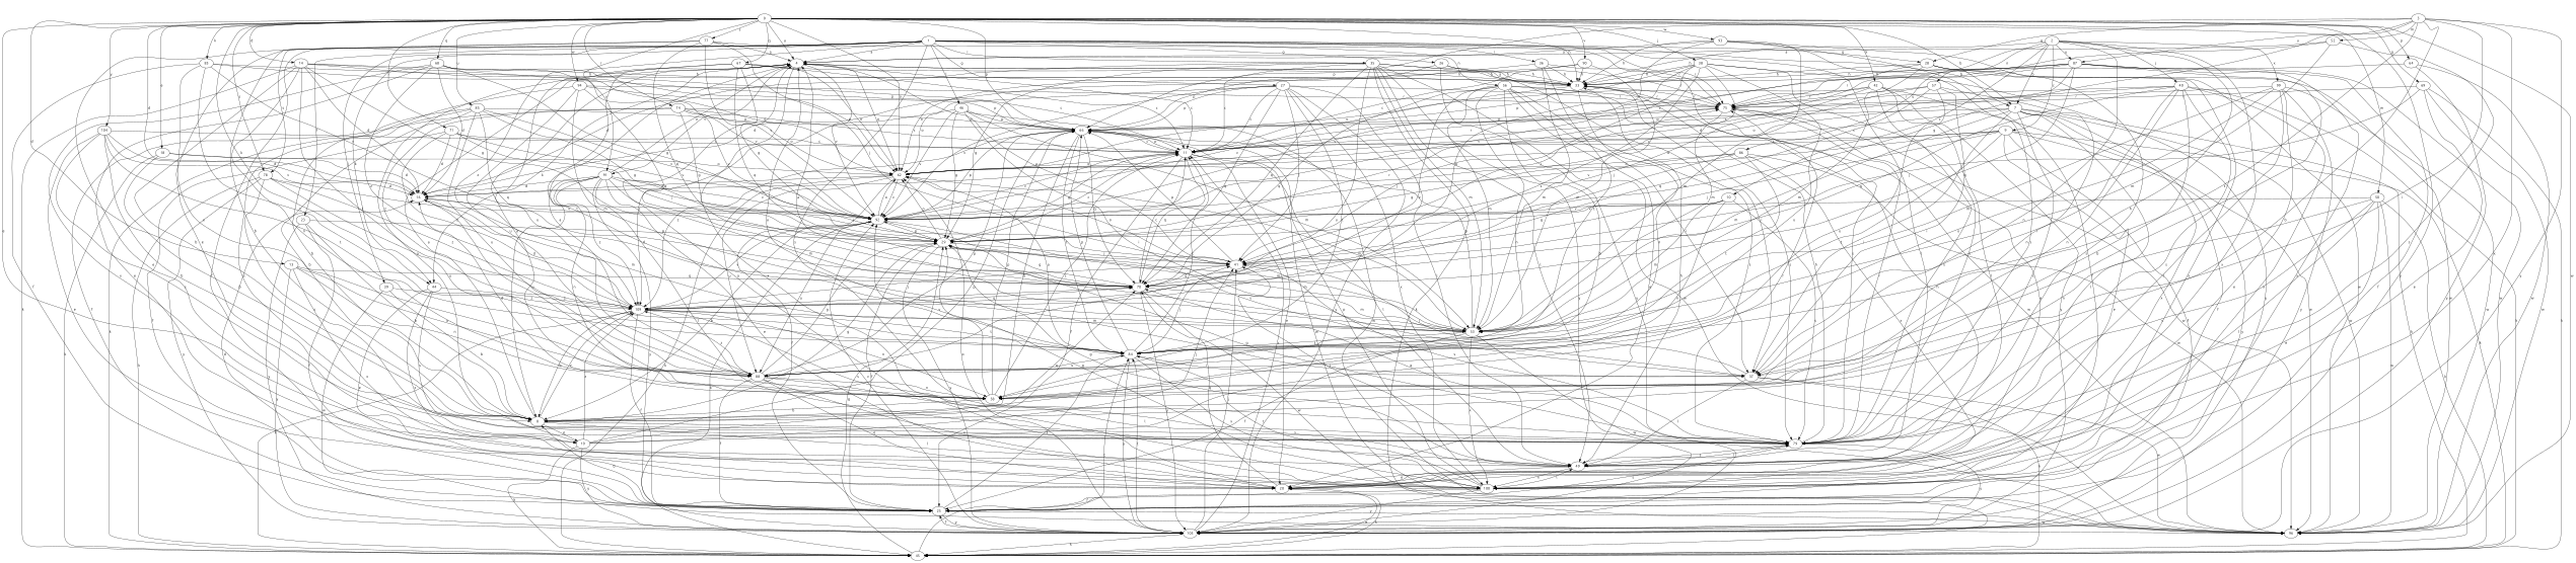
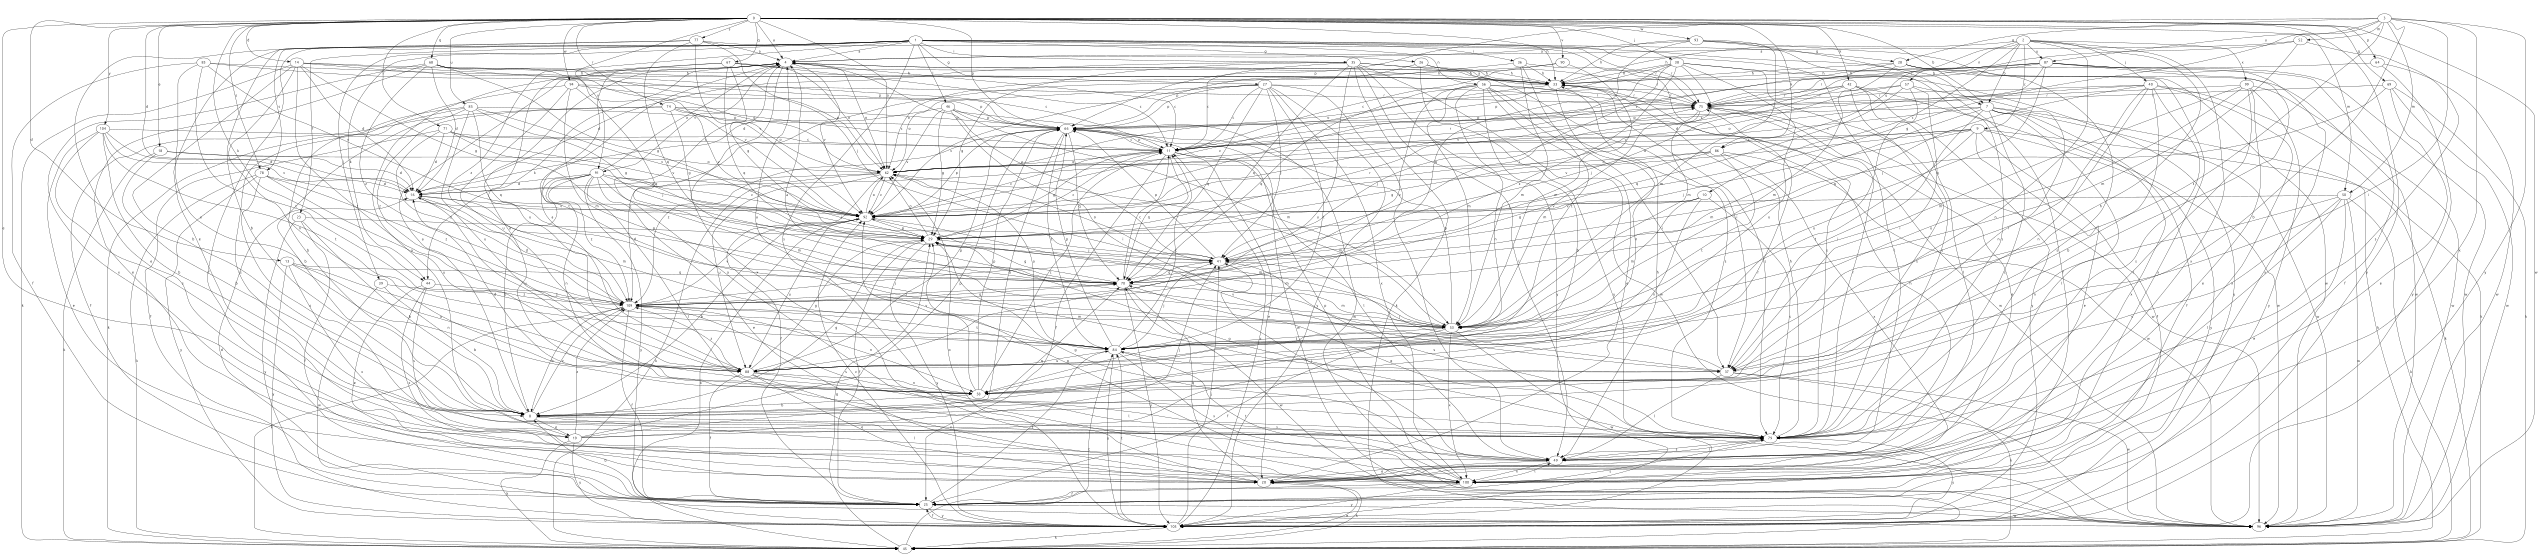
  strict digraph {
    fontname=Ubuntu
    node [fontname=Ubuntu]
    edge [fontname=Ubuntu]
    0
    4
    7
    13
    14
    16
    18
    19
    33
    38
    42
    n12 [label=83]
    44
    50
    62
    64
    66
    67
    68
    69
    71
    74
    77
    78
    85
    90
    91
    93
    94
    96
    104
    105
    100
    11
    92
    25
    49
    79
    37
    45
    53
    58
    70
    88
    8
    29
    84
    75
    109
    41
    20
    1
    23
    26
    27
    28
    35
    36
    39
    46
    56
    2
    9
    10
    40
    57
    86
    87
    99
    3
    52
    0 -> 4 [label=a]
    0 -> 7 [label=b]
    0 -> 13 [label=d]
    0 -> 14 [label=d]
    0 -> 16 [label=d]
    0 -> 18 [label=e]
    0 -> 19 [label=e]
    0 -> 33 [label=h]
    0 -> 38 [label=j]
    0 -> 42 [label=k]
-   0 -> n12 [label=k]
+   0 -> 86 [label=k]
    0 -> 44 [label=k]
    0 -> 50 [label=m]
    0 -> 62 [label=o]
    0 -> 64 [label=p]
    0 -> 66 [label=p]
    0 -> 67 [label=q]
    0 -> 68 [label=q]
    0 -> 69 [label=q]
    0 -> 71 [label=r]
    0 -> 74 [label=r]
    0 -> 77 [label=s]
    0 -> 78 [label=s]
    0 -> 85 [label=u]
    0 -> 90 [label=v]
    0 -> 91 [label=v]
    0 -> 93 [label=w]
    0 -> 94 [label=w]
    0 -> 96 [label=w]
    0 -> 104 [label=y]
    0 -> 105 [label=y]
    4 -> 33 [label=h]
    4 -> 44 [label=k]
    4 -> 62 [label=o]
    4 -> 91 [label=v]
    4 -> 100 [label=x]
    4 -> 11 [label=c]
    4 -> 92 [label=v]
    7 -> 66 [label=p]
    7 -> 96 [label=w]
    7 -> 100 [label=x]
    7 -> 11 [label=c]
    7 -> 25 [label=f]
    7 -> 49 [label=l]
    7 -> 79 [label=s]
    7 -> 37 [label=i]
    7 -> 45 [label=k]
    7 -> 53 [label=m]
    13 -> 105 [label=y]
    13 -> 100 [label=x]
    13 -> 58 [label=n]
    13 -> 70 [label=q]
    13 -> 88 [label=u]
    14 -> 16 [label=d]
    14 -> 33 [label=h]
    14 -> 62 [label=o]
    14 -> 92 [label=v]
    14 -> 45 [label=k]
    14 -> 58 [label=n]
    14 -> 8 [label=b]
    14 -> 29 [label=g]
    14 -> 84 [label=t]
    16 -> 92 [label=v]
    16 -> 53 [label=m]
    16 -> 88 [label=u]
    18 -> 16 [label=d]
    18 -> 62 [label=o]
    18 -> 45 [label=k]
    18 -> 8 [label=b]
    19 -> 4 [label=a]
    19 -> 66 [label=p]
    19 -> 105 [label=y]
    19 -> 45 [label=k]
    19 -> 70 [label=q]
    19 -> 75 [label=r]
    19 -> 109 [label=z]
    19 -> 41 [label=j]
    33 -> 4 [label=a]
    33 -> 92 [label=v]
    33 -> 79 [label=s]
    33 -> 58 [label=n]
    33 -> 75 [label=r]
    38 -> 33 [label=h]
    38 -> 62 [label=o]
    38 -> 105 [label=y]
    38 -> 92 [label=v]
    38 -> 79 [label=s]
    38 -> 53 [label=m]
    38 -> 88 [label=u]
    38 -> 109 [label=z]
    38 -> 41 [label=j]
    42 -> 66 [label=p]
    42 -> 96 [label=w]
    42 -> 105 [label=y]
    42 -> 49 [label=l]
    42 -> 79 [label=s]
    42 -> 75 [label=r]
    42 -> 41 [label=j]
    n12 -> 33 [label=h]
    n12 -> 66 [label=p]
    n12 -> 92 [label=v]
    n12 -> 25 [label=f]
    n12 -> 88 [label=u]
    n12 -> 84 [label=t]
    44 -> 100 [label=x]
    44 -> 79 [label=s]
    44 -> 109 [label=z]
    44 -> 20 [label=e]
    50 -> 96 [label=w]
    50 -> 92 [label=v]
    50 -> 49 [label=l]
    50 -> 79 [label=s]
    50 -> 45 [label=k]
    50 -> 58 [label=n]
    50 -> 20 [label=e]
    62 -> 16 [label=d]
    62 -> 92 [label=v]
    62 -> 25 [label=f]
    62 -> 45 [label=k]
    62 -> 53 [label=m]
    62 -> 88 [label=u]
    64 -> 33 [label=h]
    64 -> 96 [label=w]
    64 -> 105 [label=y]
    66 -> 96 [label=w]
    66 -> 11 [label=c]
    66 -> 70 [label=q]
    66 -> 8 [label=b]
    66 -> 84 [label=t]
    66 -> 109 [label=z]
    67 -> 33 [label=h]
    67 -> 62 [label=o]
    67 -> 11 [label=c]
    67 -> 70 [label=q]
    67 -> 88 [label=u]
    67 -> 29 [label=g]
    67 -> 84 [label=t]
    68 -> 16 [label=d]
    68 -> 62 [label=o]
    68 -> 100 [label=x]
    68 -> 11 [label=c]
    68 -> 29 [label=g]
    68 -> 109 [label=z]
    68 -> 20 [label=e]
    69 -> 96 [label=w]
    69 -> 45 [label=k]
    69 -> 75 [label=r]
    69 -> 41 [label=j]
    69 -> 20 [label=e]
    71 -> 16 [label=d]
    71 -> 11 [label=c]
    71 -> 92 [label=v]
    71 -> 25 [label=f]
    71 -> 109 [label=z]
    71 -> 41 [label=j]
    74 -> 62 [label=o]
    74 -> 66 [label=p]
    74 -> 11 [label=c]
    74 -> 92 [label=v]
    74 -> 25 [label=f]
    74 -> 29 [label=g]
    74 -> 109 [label=z]
    77 -> 4 [label=a]
    77 -> 92 [label=v]
    77 -> 70 [label=q]
    77 -> 8 [label=b]
    77 -> 75 [label=r]
    77 -> 41 [label=j]
    77 -> 20 [label=e]
    78 -> 16 [label=d]
    78 -> 105 [label=y]
    78 -> 79 [label=s]
    78 -> 45 [label=k]
    78 -> 88 [label=u]
    78 -> 109 [label=z]
    85 -> 66 [label=p]
    85 -> 92 [label=v]
    85 -> 79 [label=s]
    85 -> 45 [label=k]
    85 -> 70 [label=q]
    85 -> 88 [label=u]
    85 -> 8 [label=b]
    85 -> 29 [label=g]
    90 -> 16 [label=d]
-   90 -> 33 [label=h]
+   68 -> 33 [label=h]
    90 -> 11 [label=c]
    90 -> 53 [label=m]
    91 -> 4 [label=a]
    91 -> 16 [label=d]
    91 -> 105 [label=y]
    91 -> 92 [label=v]
    91 -> 49 [label=l]
    91 -> 53 [label=m]
    91 -> 58 [label=n]
    91 -> 8 [label=b]
    91 -> 109 [label=z]
    91 -> 41 [label=j]
    91 -> 20 [label=e]
    93 -> 4 [label=a]
    93 -> 33 [label=h]
    93 -> 96 [label=w]
    93 -> 25 [label=f]
    93 -> 79 [label=s]
    93 -> 53 [label=m]
    93 -> 70 [label=q]
    94 -> 66 [label=p]
    94 -> 53 [label=m]
    94 -> 70 [label=q]
    94 -> 88 [label=u]
    94 -> 8 [label=b]
    94 -> 75 [label=r]
    104 -> 16 [label=d]
    104 -> 11 [label=c]
    104 -> 92 [label=v]
    104 -> 79 [label=s]
    104 -> 8 [label=b]
    104 -> 84 [label=t]
    104 -> 20 [label=e]
    105 -> 62 [label=o]
    105 -> 11 [label=c]
    105 -> 92 [label=v]
    105 -> 25 [label=f]
    105 -> 45 [label=k]
    105 -> 84 [label=t]
    105 -> 41 [label=j]
    100 -> 66 [label=p]
    100 -> 105 [label=y]
    100 -> 25 [label=f]
    100 -> 49 [label=l]
    100 -> 29 [label=g]
    100 -> 84 [label=t]
    11 -> 62 [label=o]
    11 -> 66 [label=p]
    11 -> 25 [label=f]
    11 -> 49 [label=l]
    11 -> 70 [label=q]
    11 -> 29 [label=g]
    11 -> 75 [label=r]
    11 -> 20 [label=e]
    92 -> 62 [label=o]
    92 -> 66 [label=p]
    92 -> 11 [label=c]
    92 -> 45 [label=k]
    92 -> 53 [label=m]
    92 -> 88 [label=u]
    92 -> 8 [label=b]
    92 -> 29 [label=g]
    25 -> 16 [label=d]
    25 -> 96 [label=w]
    25 -> 105 [label=y]
    25 -> 79 [label=s]
    25 -> 8 [label=b]
    25 -> 84 [label=t]
    49 -> 33 [label=h]
    49 -> 100 [label=x]
    49 -> 79 [label=s]
    49 -> 29 [label=g]
    49 -> 41 [label=j]
    49 -> 20 [label=e]
    79 -> 33 [label=h]
    79 -> 105 [label=y]
    79 -> 49 [label=l]
    79 -> 70 [label=q]
    79 -> 29 [label=g]
    79 -> 75 [label=r]
    37 -> 4 [label=a]
    37 -> 96 [label=w]
    37 -> 92 [label=v]
    37 -> 49 [label=l]
    37 -> 45 [label=k]
    37 -> 41 [label=j]
    45 -> 29 [label=g]
    45 -> 84 [label=t]
    45 -> 20 [label=e]
    53 -> 4 [label=a]
    53 -> 66 [label=p]
    53 -> 96 [label=w]
    53 -> 100 [label=x]
    53 -> 25 [label=f]
    53 -> 84 [label=t]
    58 -> 4 [label=a]
    58 -> 16 [label=d]
    58 -> 66 [label=p]
    58 -> 11 [label=c]
    58 -> 92 [label=v]
    58 -> 8 [label=b]
    70 -> 16 [label=d]
    70 -> 96 [label=w]
    70 -> 105 [label=y]
    70 -> 11 [label=c]
    70 -> 53 [label=m]
    70 -> 29 [label=g]
    70 -> 109 [label=z]
    88 -> 4 [label=a]
    88 -> 66 [label=p]
    88 -> 100 [label=x]
    88 -> 25 [label=f]
    88 -> 49 [label=l]
    88 -> 58 [label=n]
    88 -> 29 [label=g]
    88 -> 109 [label=z]
    88 -> 20 [label=e]
    8 -> 4 [label=a]
    8 -> 19 [label=e]
    8 -> 49 [label=l]
    8 -> 79 [label=s]
    8 -> 29 [label=g]
    8 -> 109 [label=z]
    29 -> 62 [label=o]
    29 -> 105 [label=y]
    29 -> 11 [label=c]
    29 -> 25 [label=f]
    29 -> 53 [label=m]
    29 -> 75 [label=r]
    29 -> 41 [label=j]
    84 -> 62 [label=o]
    84 -> 66 [label=p]
    84 -> 105 [label=y]
    84 -> 100 [label=x]
    84 -> 11 [label=c]
    84 -> 37 [label=i]
    84 -> 88 [label=u]
    84 -> 41 [label=j]
    75 -> 66 [label=p]
    75 -> 96 [label=w]
-   35 -> 53 [label=m]
+   75 -> 53 [label=m]
    75 -> 41 [label=j]
    75 -> 20 [label=e]
    109 -> 16 [label=d]
    109 -> 92 [label=v]
    109 -> 25 [label=f]
    109 -> 79 [label=s]
    109 -> 45 [label=k]
    109 -> 53 [label=m]
    109 -> 58 [label=n]
    109 -> 70 [label=q]
    109 -> 8 [label=b]
    109 -> 84 [label=t]
    109 -> 41 [label=j]
    41 -> 4 [label=a]
    41 -> 62 [label=o]
    41 -> 66 [label=p]
    41 -> 79 [label=s]
    41 -> 70 [label=q]
    20 -> 4 [label=a]
    20 -> 33 [label=h]
    20 -> 45 [label=k]
    20 -> 70 [label=q]
    1 -> 4 [label=a]
    1 -> 7 [label=b]
    1 -> 19 [label=e]
    1 -> 44 [label=k]
    1 -> 78 [label=s]
    1 -> 25 [label=f]
    1 -> 49 [label=l]
    1 -> 79 [label=s]
    1 -> 75 [label=r]
    1 -> 109 [label=z]
    1 -> 23 [label=f]
    1 -> 26 [label=g]
    1 -> 27 [label=g]
    1 -> 28 [label=g]
    1 -> 35 [label=i]
    1 -> 36 [label=i]
    1 -> 39 [label=j]
    1 -> 46 [label=l]
    1 -> 56 [label=n]
    23 -> 105 [label=y]
    23 -> 25 [label=f]
    23 -> 8 [label=b]
    23 -> 29 [label=g]
    26 -> 33 [label=h]
    26 -> 62 [label=o]
    26 -> 105 [label=y]
    26 -> 75 [label=r]
    27 -> 62 [label=o]
    27 -> 66 [label=p]
    27 -> 105 [label=y]
    27 -> 100 [label=x]
    27 -> 11 [label=c]
    27 -> 92 [label=v]
    27 -> 49 [label=l]
    27 -> 70 [label=q]
    27 -> 84 [label=t]
    27 -> 75 [label=r]
    27 -> 41 [label=j]
    28 -> 33 [label=h]
    28 -> 96 [label=w]
    28 -> 100 [label=x]
    28 -> 92 [label=v]
    28 -> 79 [label=s]
    28 -> 53 [label=m]
    35 -> 16 [label=d]
    35 -> 33 [label=h]
    35 -> 96 [label=w]
    35 -> 105 [label=y]
    35 -> 11 [label=c]
    35 -> 49 [label=l]
    35 -> 37 [label=i]
    35 -> 45 [label=k]
    35 -> 70 [label=q]
    35 -> 88 [label=u]
    35 -> 29 [label=g]
    36 -> 33 [label=h]
    36 -> 66 [label=p]
    36 -> 79 [label=s]
    36 -> 53 [label=m]
    36 -> 84 [label=t]
    39 -> 96 [label=w]
    39 -> 8 [label=b]
    39 -> 109 [label=z]
    46 -> 66 [label=p]
    46 -> 96 [label=w]
    46 -> 92 [label=v]
    46 -> 37 [label=i]
    46 -> 53 [label=m]
    46 -> 29 [label=g]
    46 -> 109 [label=z]
    56 -> 96 [label=w]
    56 -> 79 [label=s]
    56 -> 37 [label=i]
    56 -> 53 [label=m]
    56 -> 58 [label=n]
    56 -> 70 [label=q]
    56 -> 8 [label=b]
    56 -> 75 [label=r]
    56 -> 109 [label=z]
    56 -> 20 [label=e]
    2 -> 7 [label=b]
    2 -> 33 [label=h]
    2 -> 100 [label=x]
    2 -> 37 [label=h]
    2 -> 58 [label=n]
    2 -> 9 [label=c]
    2 -> 10 [label=c]
    2 -> 40 [label=j]
    2 -> 57 [label=n]
    2 -> 86 [label=u]
    2 -> 87 [label=u]
    2 -> 99 [label=x]
    9 -> 62 [label=o]
    9 -> 105 [label=y]
    9 -> 11 [label=c]
    9 -> 92 [label=v]
    9 -> 25 [label=f]
    9 -> 45 [label=k]
    9 -> 84 [label=t]
    9 -> 41 [label=j]
    9 -> 20 [label=e]
    10 -> 92 [label=v]
    10 -> 79 [label=s]
    10 -> 53 [label=m]
    10 -> 58 [label=n]
    10 -> 29 [label=g]
    40 -> 100 [label=x]
    40 -> 11 [label=c]
    40 -> 79 [label=s]
    40 -> 37 [label=i]
    40 -> 45 [label=k]
    40 -> 58 [label=n]
    40 -> 70 [label=q]
    40 -> 8 [label=b]
    40 -> 75 [label=r]
    57 -> 62 [label=o]
    57 -> 37 [label=i]
    57 -> 58 [label=n]
    57 -> 70 [label=q]
    57 -> 88 [label=u]
    57 -> 75 [label=r]
    86 -> 62 [label=o]
    86 -> 96 [label=w]
    86 -> 100 [label=x]
    86 -> 29 [label=g]
    86 -> 84 [label=t]
    86 -> 41 [label=j]
    87 -> 16 [label=d]
    87 -> 33 [label=h]
    87 -> 96 [label=w]
    87 -> 100 [label=x]
    87 -> 11 [label=c]
    87 -> 92 [label=v]
    87 -> 25 [label=f]
    87 -> 37 [label=i]
    87 -> 70 [label=q]
    87 -> 75 [label=r]
    99 -> 96 [label=w]
    99 -> 105 [label=y]
    99 -> 49 [label=l]
    99 -> 53 [label=m]
    99 -> 88 [label=u]
    99 -> 75 [label=r]
    99 -> 20 [label=e]
+   3 -> 50 [label=m]
    3 -> 66 [label=p]
    3 -> 105 [label=y]
    3 -> 100 [label=x]
    3 -> 37 [label=i]
    3 -> 8 [label=b]
    3 -> 29 [label=g]
    3 -> 84 [label=t]
    3 -> 28 [label=g]
    3 -> 87 [label=u]
    3 -> 52 [label=m]
    52 -> 4 [label=a]
    52 -> 79 [label=s]
    52 -> 53 [label=m]
    52 -> 75 [label=r]
  }
